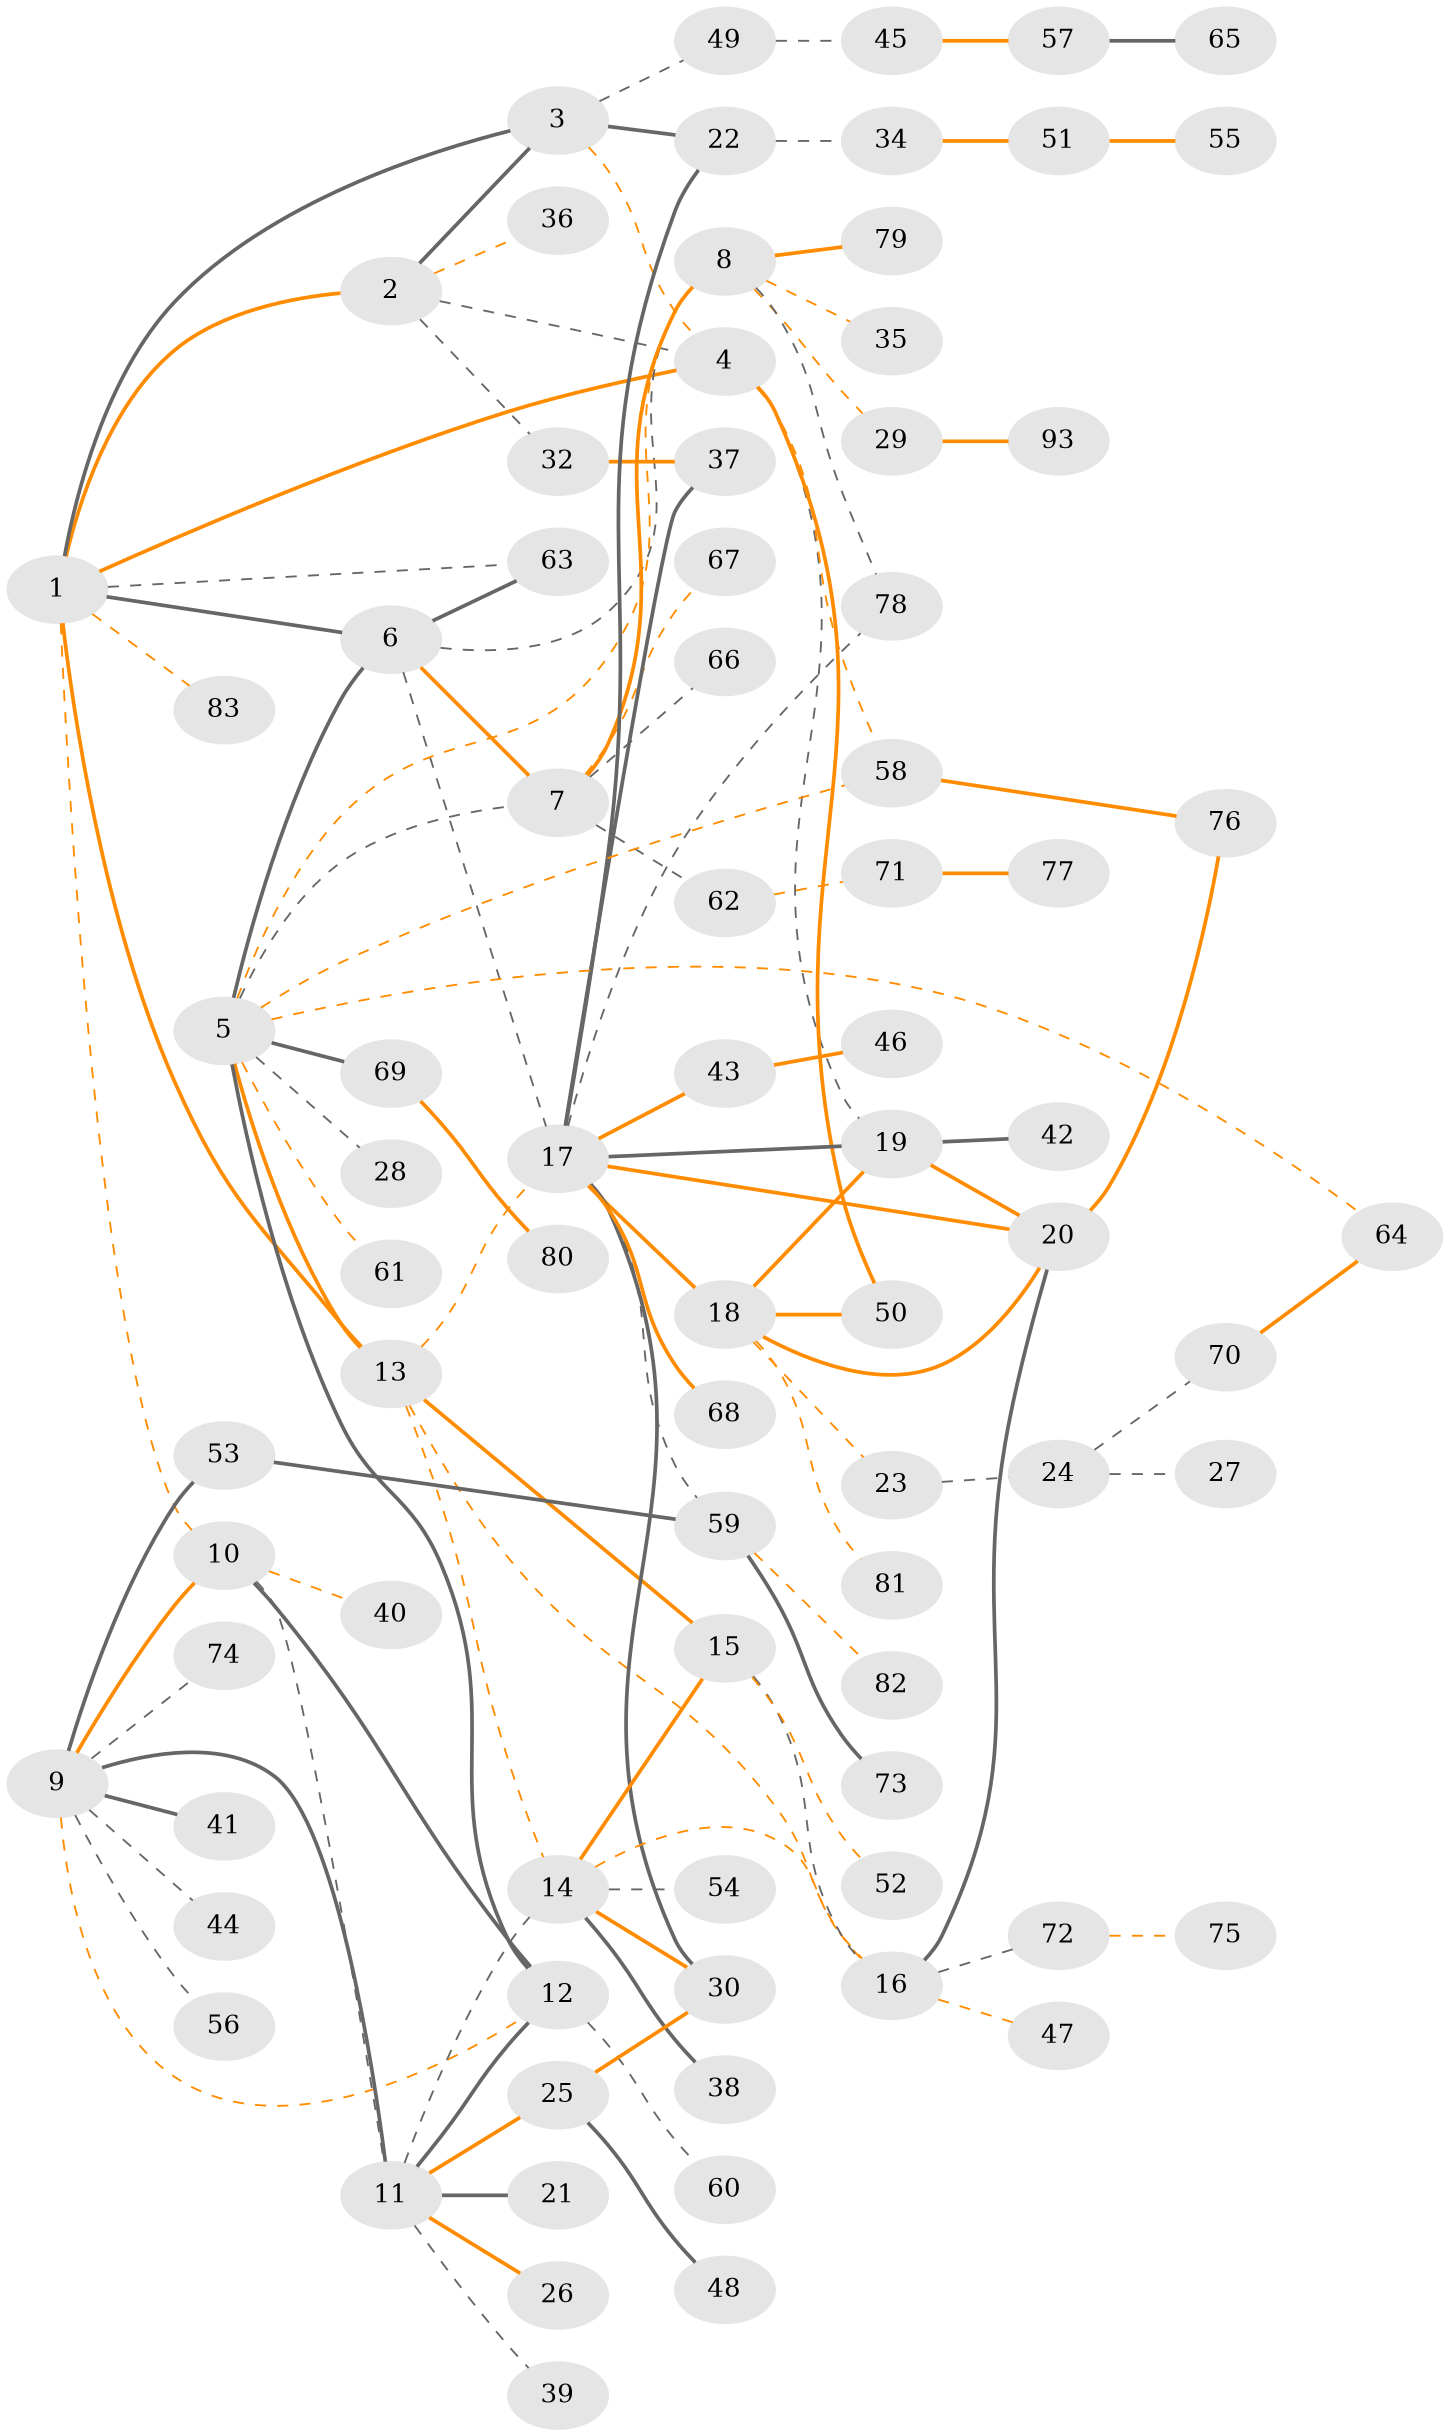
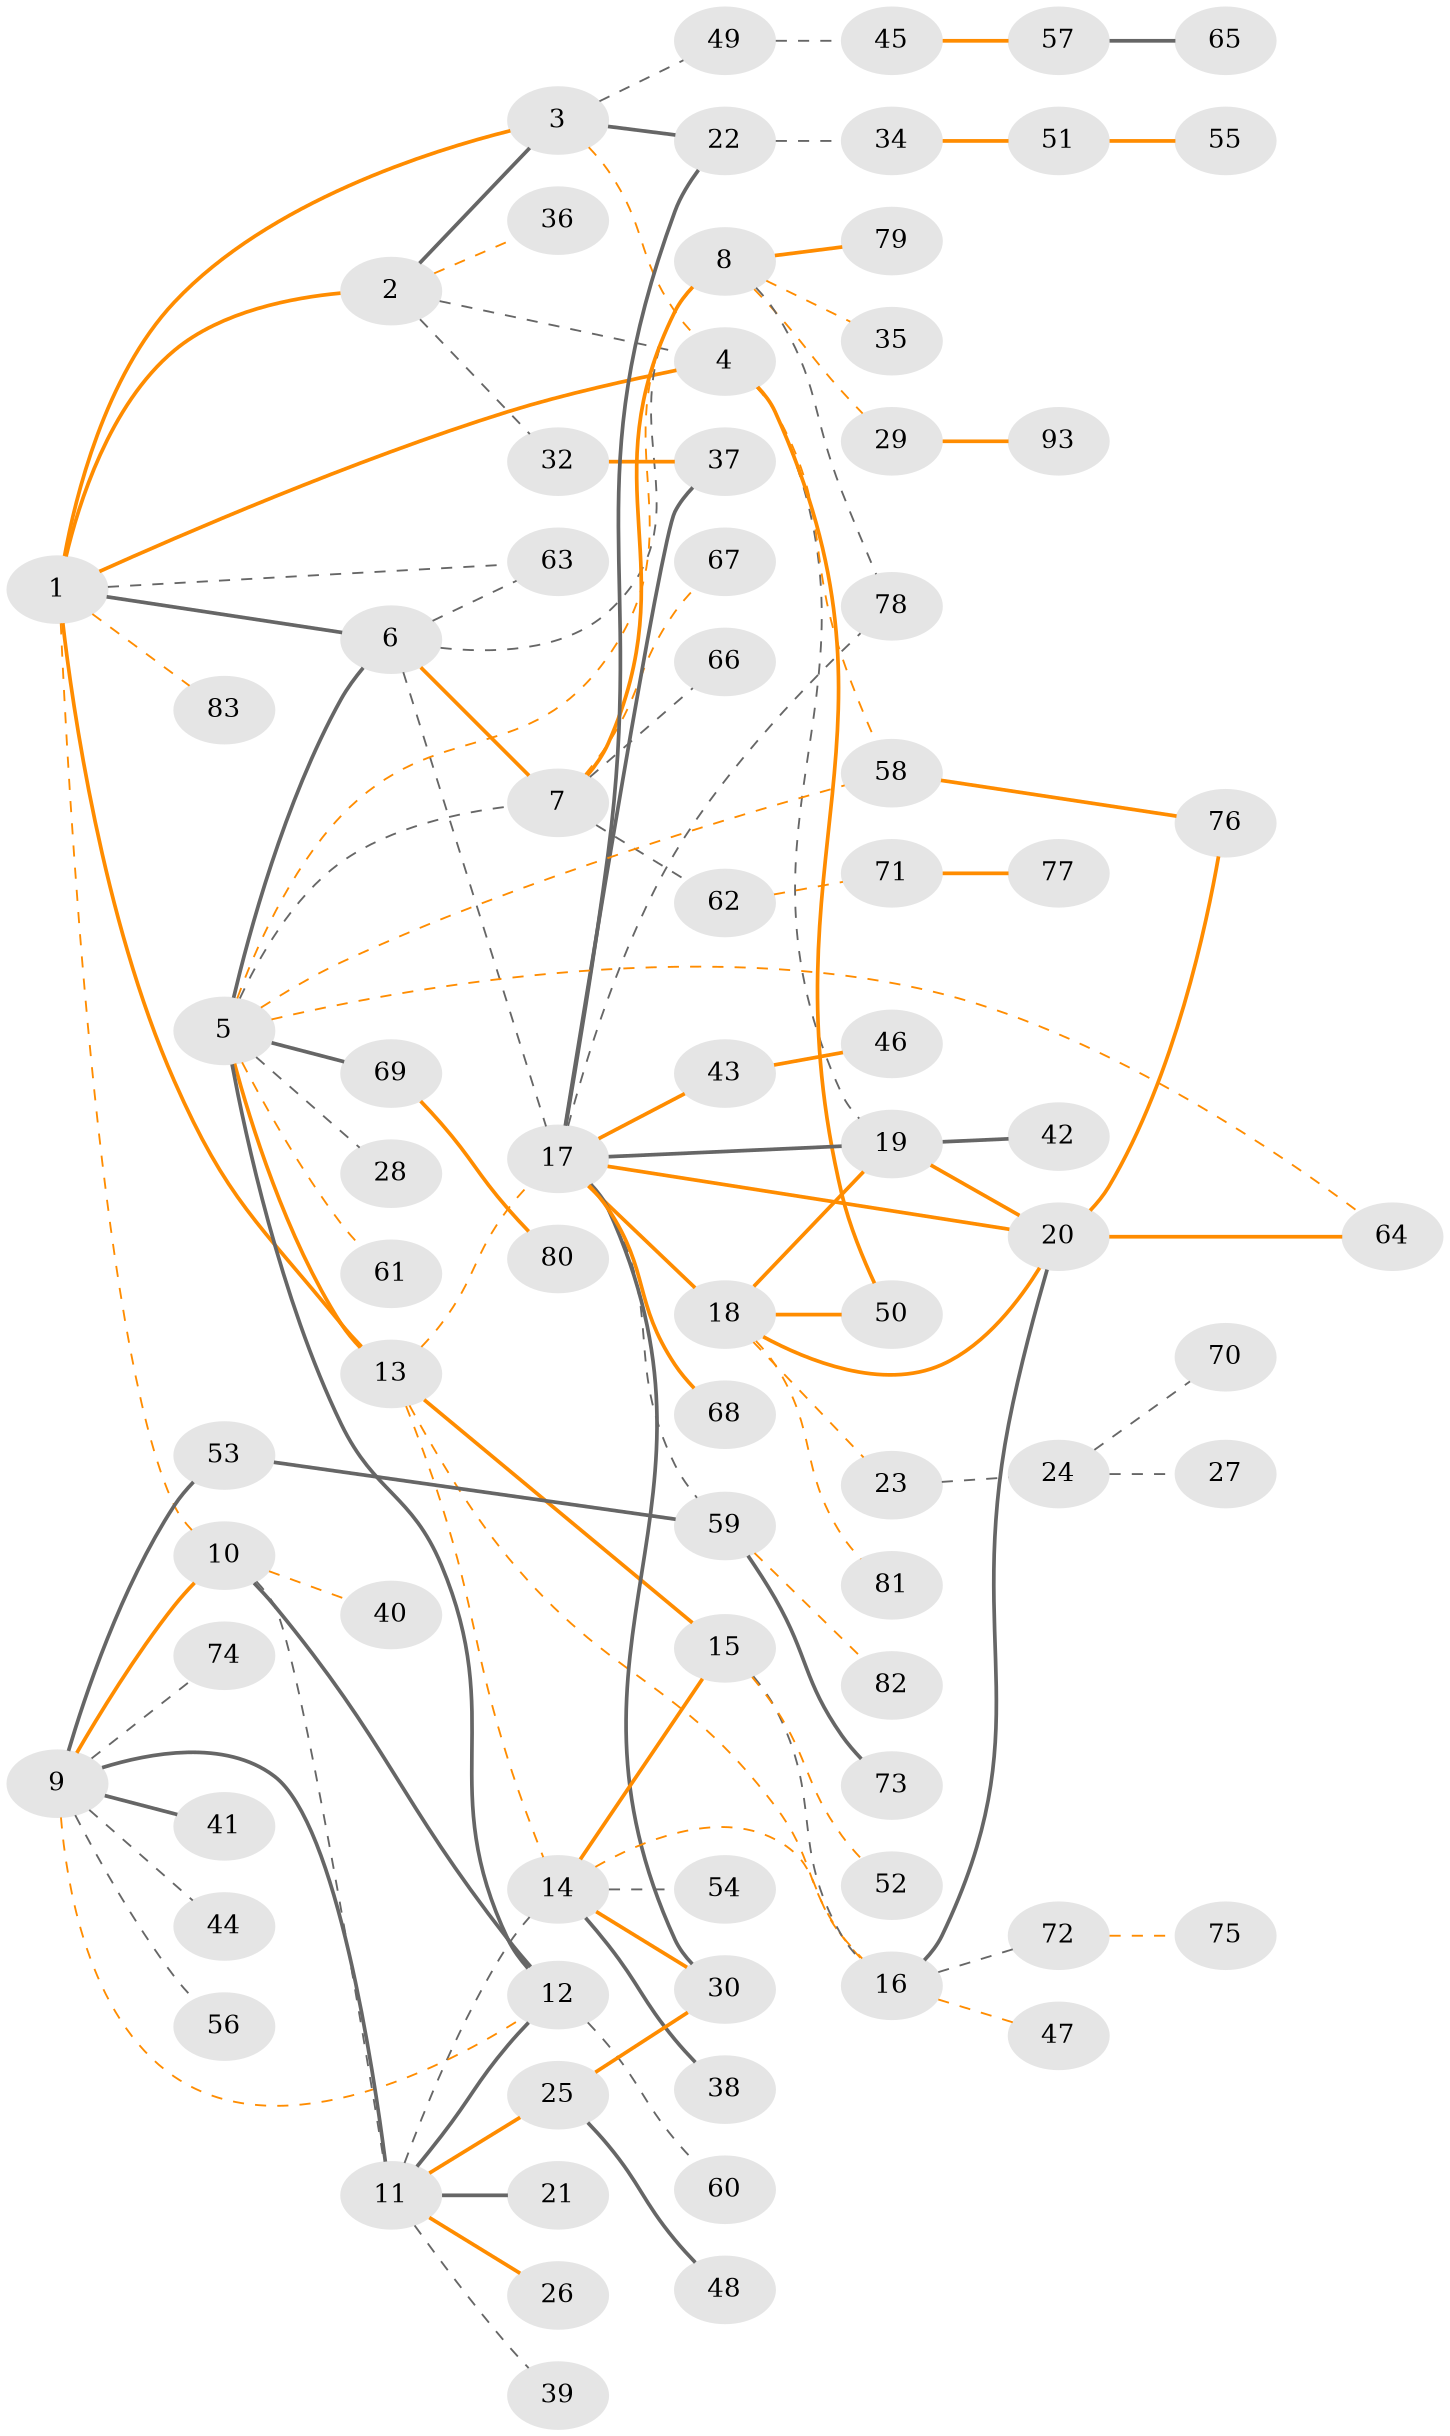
  graph {
    rankdir=LR
    node [color=gray90 style=filled]
    edge [color=darkorange style=bold]
    1
    2
    3
    4
    6
    10
    13
    63
    83
    32
    36
    22
    49
    19
    50
    58
    7
    8
    17
    12
    11
    40
    14
    15
    16
    37
    34
    45
    20
    42
    76
    5
    28
    61
    64
    69
    62
    66
    67
    29
    35
    78
    79
    60
    80
    43
    18
    30
    59
    68
    71
    n52 [label=93]
    9
    41
    44
    53
    56
    74
    21
    25
    26
    39
    38
    54
    48
    52
    47
    72
    46
    75
    23
    81
    73
    82
    24
    51
    57
    27
    70
    55
    65
    77
    1 -- 2
-   1 -- 3 [color=gray40]
+   1 -- 3
    1 -- 4
    1 -- 6 [color=gray40]
    1 -- 10 [style=dashed]
    1 -- 13
    1 -- 63 [color=gray40 style=dashed]
    1 -- 83 [style=dashed]
    2 -- 3 [color=gray40]
    2 -- 4 [color=gray40 style=dashed]
    2 -- 32 [color=gray40 style=dashed]
    2 -- 36 [style=dashed]
    3 -- 4 [style=dashed]
    3 -- 22 [color=gray40]
    3 -- 49 [color=gray40 style=dashed]
    4 -- 19 [color=gray40 style=dashed]
    4 -- 50
    4 -- 58 [style=dashed]
-   6 -- 63 [color=gray40]
+   6 -- 63 [color=gray40 style=dashed]
    6 -- 7
    6 -- 8 [color=gray40 style=dashed]
    6 -- 17 [color=gray40 style=dashed]
    10 -- 12 [color=gray40]
    10 -- 11 [color=gray40 style=dashed]
    10 -- 40 [style=dashed]
    13 -- 17 [style=dashed]
    13 -- 14 [style=dashed]
    13 -- 15
    13 -- 16 [style=dashed]
    32 -- 37
    22 -- 34 [color=gray40 style=dashed]
    49 -- 45 [color=gray40 style=dashed]
    19 -- 20
    19 -- 42 [color=gray40]
    58 -- 76
    7 -- 8
    7 -- 62 [color=gray40 style=dashed]
    7 -- 66 [color=gray40 style=dashed]
    7 -- 67 [style=dashed]
    8 -- 29 [style=dashed]
    8 -- 35 [style=dashed]
    8 -- 78 [color=gray40 style=dashed]
    8 -- 79
    17 -- 22 [color=gray40]
    17 -- 19 [color=gray40]
    17 -- 37 [color=gray40]
    17 -- 20
    17 -- 78 [color=gray40 style=dashed]
    17 -- 43
    17 -- 18
    17 -- 30 [color=gray40]
    17 -- 59 [color=gray40 style=dashed]
    17 -- 68
    12 -- 60 [color=gray40 style=dashed]
    11 -- 12 [color=gray40]
    11 -- 14 [color=gray40 style=dashed]
    11 -- 21 [color=gray40]
    11 -- 25
    11 -- 26
    11 -- 39 [color=gray40 style=dashed]
    14 -- 15
    14 -- 16 [style=dashed]
    14 -- 30
    14 -- 38 [color=gray40]
    14 -- 54 [color=gray40 style=dashed]
    15 -- 16 [color=gray40 style=dashed]
    15 -- 52 [style=dashed]
    16 -- 20 [color=gray40]
    16 -- 47 [style=dashed]
    16 -- 72 [color=gray40 style=dashed]
    34 -- 51
    45 -- 57
    20 -- 76
-   70 -- 64
+   20 -- 64
    5 -- 6 [color=gray40]
    5 -- 13
    5 -- 58 [style=dashed]
    5 -- 7 [color=gray40 style=dashed]
    5 -- 8 [style=dashed]
    5 -- 12 [color=gray40]
    5 -- 28 [color=gray40 style=dashed]
    5 -- 61 [style=dashed]
    5 -- 64 [style=dashed]
    5 -- 69 [color=gray40]
    69 -- 80
    62 -- 71 [style=dashed]
    29 -- n52
    43 -- 46
    18 -- 19
    18 -- 50
    18 -- 20
    18 -- 23 [style=dashed]
    18 -- 81 [style=dashed]
    59 -- 73 [color=gray40]
    59 -- 82 [style=dashed]
    71 -- 77
    9 -- 10
    9 -- 12 [style=dashed]
    9 -- 11 [color=gray40]
    9 -- 41 [color=gray40]
    9 -- 44 [color=gray40 style=dashed]
    9 -- 53 [color=gray40]
    9 -- 56 [color=gray40 style=dashed]
    9 -- 74 [color=gray40 style=dashed]
    53 -- 59 [color=gray40]
    25 -- 30
    25 -- 48 [color=gray40]
    72 -- 75 [style=dashed]
    23 -- 24 [color=gray40 style=dashed]
    24 -- 27 [color=gray40 style=dashed]
    24 -- 70 [color=gray40 style=dashed]
    51 -- 55
    57 -- 65 [color=gray40]
  }
